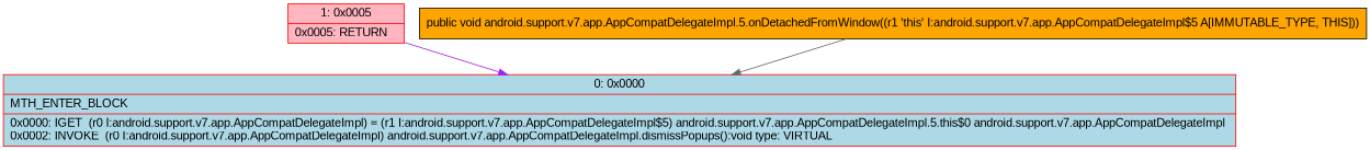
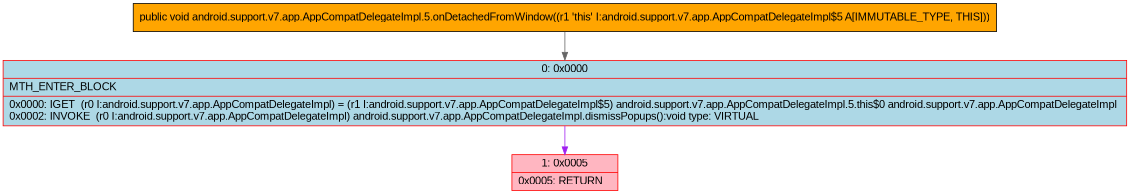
  digraph {
    fontname="Liberation Sans"
    node [shape=record style=filled color=red fontname="Liberation Sans"]
    edge [fontname="Liberation Sans"]
    n1 [label="{0\:\ 0x0000|MTH_ENTER_BLOCK\l|0x0000: IGET  (r0 I:android.support.v7.app.AppCompatDelegateImpl) = (r1 I:android.support.v7.app.AppCompatDelegateImpl$5) android.support.v7.app.AppCompatDelegateImpl.5.this$0 android.support.v7.app.AppCompatDelegateImpl \l0x0002: INVOKE  (r0 I:android.support.v7.app.AppCompatDelegateImpl) android.support.v7.app.AppCompatDelegateImpl.dismissPopups():void type: VIRTUAL \l}" fillcolor=lightblue]
    n2 [label="{1\:\ 0x0005|0x0005: RETURN   \l}" fillcolor=lightpink]
    n3 [label="{public void android.support.v7.app.AppCompatDelegateImpl.5.onDetachedFromWindow((r1 'this' I:android.support.v7.app.AppCompatDelegateImpl$5 A[IMMUTABLE_TYPE, THIS])) }" fillcolor=orange color=black]
-   n2 -> n1 [color=purple]
+   n1 -> n2 [color=purple]
    n3 -> n1 [color=gray40]
  }
